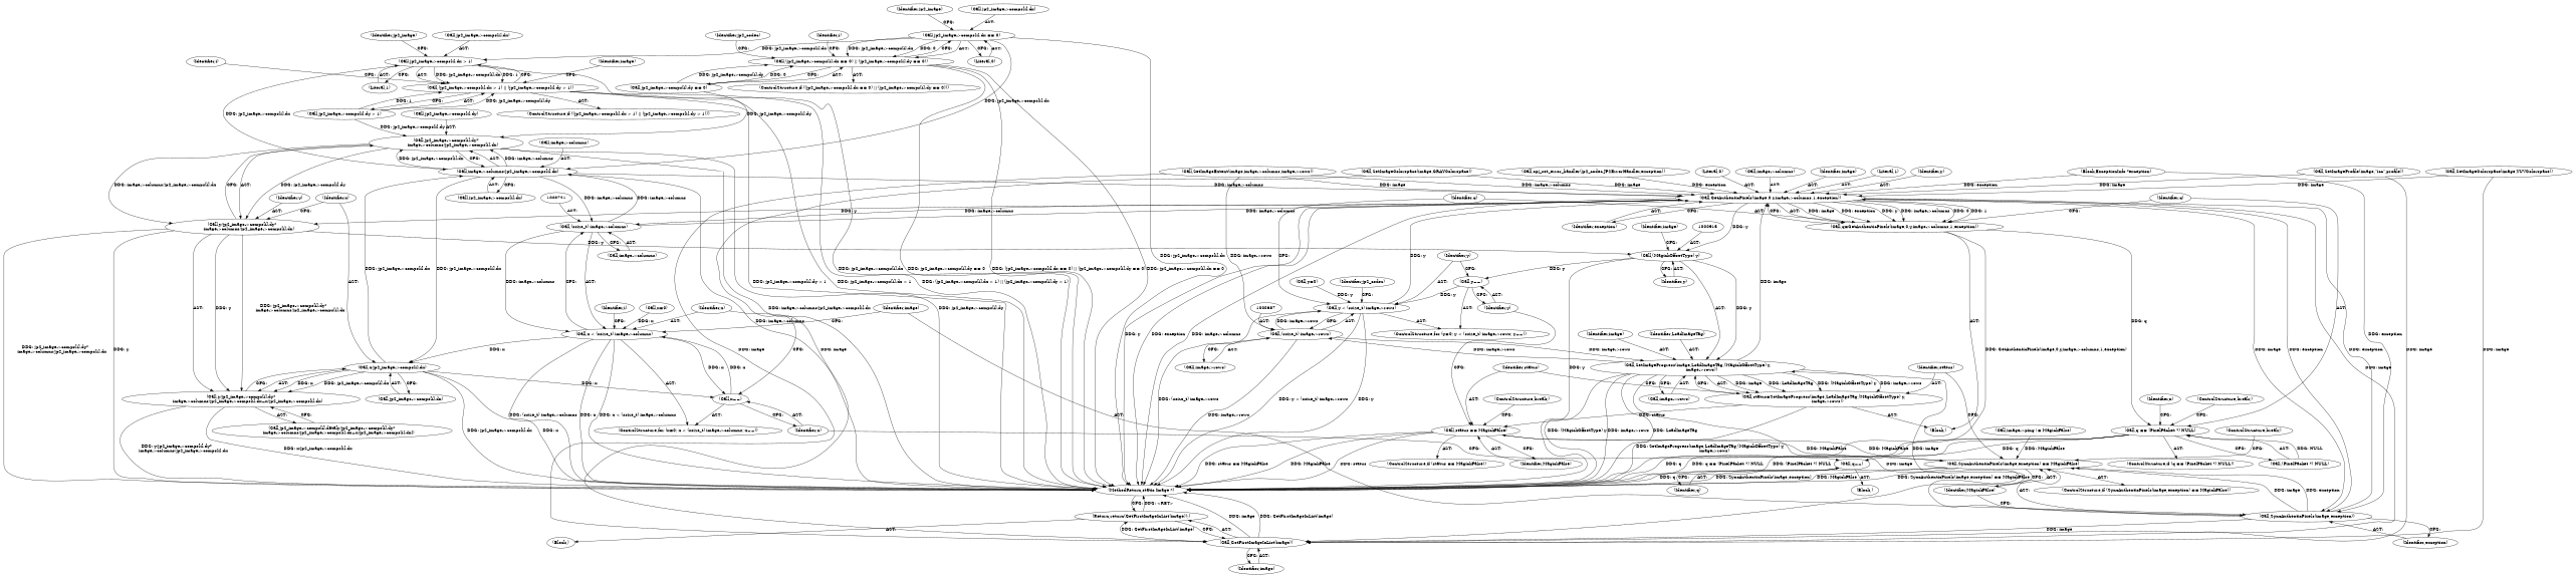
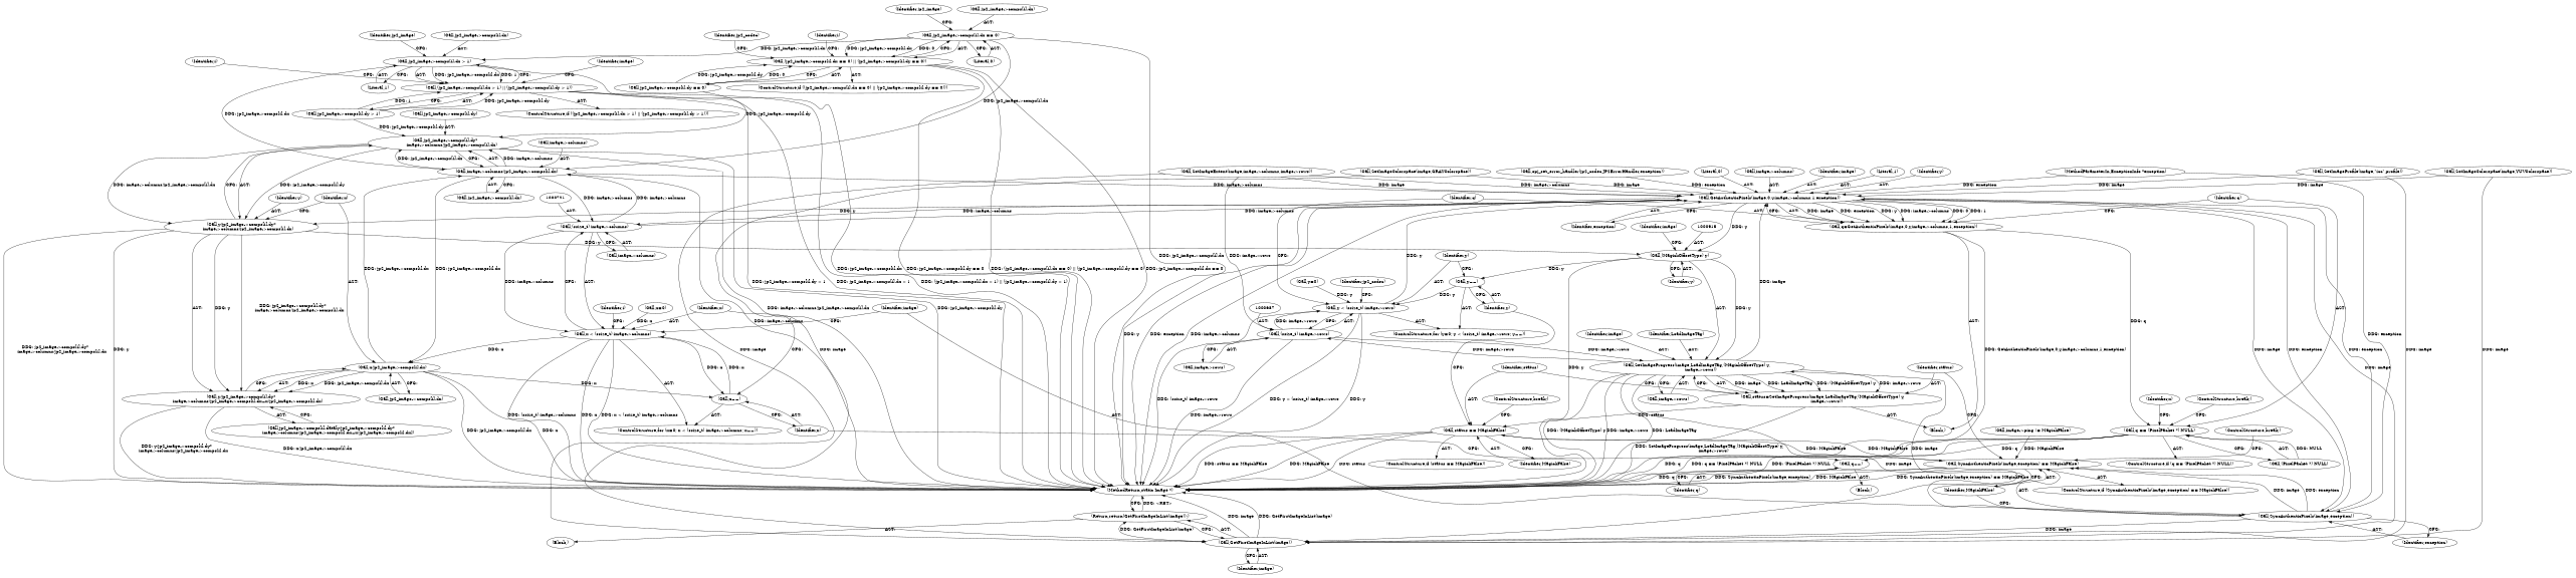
  digraph {
    n1 [label="(Call,jp2_image->comps[i].dx == 0)"]
    n2 [label="(Call,(jp2_image->comps[i].dx == 0) || (jp2_image->comps[i].dy == 0))"]
    n3 [label="(Call,jp2_image->comps[i].dx > 1)"]
    n4 [label="(Call,image->columns/jp2_image->comps[i].dx)"]
    n5 [label="(Literal,0)"]
    n6 [label="(MethodReturn,static Image *)"]
    n7 [label="(Call,jp2_image->comps[i].dy == 0)"]
    n8 [label="(ControlStructure,if ((jp2_image->comps[i].dx == 0) || (jp2_image->comps[i].dy == 0)))"]
    n9 [label="(Call,(jp2_image->comps[i].dx > 1) || (jp2_image->comps[i].dy > 1))"]
    n10 [label="(Literal,1)"]
    n11 [label="(Call,GetAuthenticPixels(image,0,y,image->columns,1,exception))"]
    n12 [label="(Call,(ssize_t) image->columns)"]
    n13 [label="(Call,x/jp2_image->comps[i].dx)"]
    n14 [label="(Call,jp2_image->comps[i].dy*\n          image->columns/jp2_image->comps[i].dx)"]
    n15 [label="(Call,jp2_image->comps[i].dx)"]
    n16 [label="(Return,return(GetFirstImageInList(image));)"]
    n17 [label="(Call,jp2_image->comps[i].dy > 1)"]
    n18 [label="(ControlStructure,if ((jp2_image->comps[i].dx > 1) || (jp2_image->comps[i].dy > 1)))"]
    n19 [label="(Call,q=GetAuthenticPixels(image,0,y,image->columns,1,exception))"]
    n20 [label="(Call,y/jp2_image->comps[i].dy*\n          image->columns/jp2_image->comps[i].dx)"]
    n21 [label="(Call,(MagickOffsetType) y)"]
    n22 [label="(Call,GetFirstImageInList(image))"]
    n23 [label="(Call,SyncAuthenticPixels(image,exception))"]
    n24 [label="(Identifier,exception)"]
    n25 [label="(Call,x < (ssize_t) image->columns)"]
    n26 [label="(Call,image->columns)"]
    n27 [label="(Call,x++)"]
    n28 [label="(Call,y/jp2_image->comps[i].dy*\n          image->columns/jp2_image->comps[i].dx+x/jp2_image->comps[i].dx)"]
    n29 [label="(Call,jp2_image->comps[i].dx)"]
    n30 [label="(Call,q == (PixelPacket *) NULL)"]
    n31 [label="(Block,)"]
    n32 [label="(Call,y++)"]
    n33 [label="(Call,SetImageProgress(image,LoadImageTag,(MagickOffsetType) y,\n      image->rows))"]
    n34 [label="(Identifier,y)"]
    n35 [label="(Identifier,image)"]
    n36 [label="(Call,SyncAuthenticPixels(image,exception) == MagickFalse)"]
    n37 [label="(Identifier,exception)"]
    n38 [label="(Call,q++)"]
    n39 [label="(ControlStructure,if (q == (PixelPacket *) NULL))"]
    n40 [label="(Call,(PixelPacket *) NULL)"]
    n41 [label="(Identifier,q)"]
    n42 [label="(Block,)"]
    n43 [label="(ControlStructure,for (x=0; x < (ssize_t) image->columns; x++))"]
    n44 [label="(Identifier,x)"]
    n45 [label="(Call,jp2_image->comps[i].data[y/jp2_image->comps[i].dy*\n          image->columns/jp2_image->comps[i].dx+x/jp2_image->comps[i].dx])"]
    n46 [label="(Call,y < (ssize_t) image->rows)"]
    n47 [label="(Identifier,y)"]
    n48 [label="(ControlStructure,for (y=0; y < (ssize_t) image->rows; y++))"]
    n49 [label="(Call,(ssize_t) image->rows)"]
    n50 [label="(Call,status=SetImageProgress(image,LoadImageTag,(MagickOffsetType) y,\n      image->rows))"]
    n51 [label="(Call,image->rows)"]
    n52 [label="(Call,status == MagickFalse)"]
    n53 [label="(Call,image->rows)"]
    n54 [label="(ControlStructure,if (status == MagickFalse))"]
    n55 [label="(Identifier,MagickFalse)"]
    n56 [label="(ControlStructure,if (SyncAuthenticPixels(image,exception) == MagickFalse))"]
    n57 [label="(Identifier,MagickFalse)"]
    n58 [label="(Block,)"]
    n59 [label="(Call,opj_set_error_handler(jp2_codec,JP2ErrorHandler,exception))"]
    n60 [label="(Call,y=0)"]
    n61 [label="(Identifier,i)"]
    n62 [label="(Call,image->ping != MagickFalse)"]
    n63 [label="(Call,SetImageColorspace(image,GRAYColorspace))"]
    n64 [label="(Identifier,image)"]
    n65 [label="(Identifier,q)"]
    n66 [label="(ControlStructure,break;)"]
    n67 [label="(Identifier,y)"]
    n68 [label="(Identifier,status)"]
    n69 [label="(Identifier,i)"]
    n70 [label="(Literal,0)"]
    n71 [label="(Identifier,x)"]
    n72 [label="(Identifier,jp2_image)"]
    n73 [label="(Call,image->columns)"]
    n74 [label="(Identifier,image)"]
    n75 [label="(Call,SetImageColorspace(image,YUVColorspace))"]
    n76 [label="(Call,image->columns)"]
    n77 [label="(Call,jp2_image->comps[i].dx)"]
    n78 [label="(Identifier,status)"]
    n79 [label="(Identifier,i)"]
    n80 [label="(Identifier,jp2_codec)"]
    n81 [label="(Identifier,jp2_codec)"]
    n82 [label="(Call,jp2_image->comps[i].dy)"]
    n83 [label="(Identifier,jp2_image)"]
    n84 [label="(Identifier,y)"]
    n85 [label="(Call,SetImageExtent(image,image->columns,image->rows))"]
-   n86 [label="(Block,ExceptionInfo *exception)"]
+   n86 [label="(MethodParameterIn,ExceptionInfo *exception)"]
    n87 [label="(Identifier,image)"]
    n88 [label="(ControlStructure,break;)"]
    n89 [label="(Call,x=0)"]
    n90 [label="(ControlStructure,break;)"]
    n91 [label="(Literal,1)"]
    n92 [label="(Identifier,q)"]
    n93 [label="(Identifier,image)"]
    n94 [label="(Identifier,LoadImageTag)"]
    n95 [label="(Identifier,x)"]
    n96 [label="(Call,jp2_image->comps[i].dx)"]
    n97 [label="(Identifier,y)"]
    n98 [label="(Identifier,x)"]
    n99 [label="(Identifier,image)"]
    n100 [label="(Call,SetImageProfile(image,\"icc\",profile))"]
    1000721
    1000915
    1000687
    n1 -> n2 [label="AST: "]
    n1 -> n2 [label="DDG: jp2_image->comps[i].dx"]
    n1 -> n2 [label="DDG: 0"]
    n1 -> n3 [label="DDG: jp2_image->comps[i].dx"]
    n1 -> n4 [label="DDG: jp2_image->comps[i].dx"]
    n1 -> n5 [label="CFG: "]
    n1 -> n6 [label="DDG: jp2_image->comps[i].dx"]
    n2 -> n1 [label="CFG: "]
    n2 -> n6 [label="DDG: jp2_image->comps[i].dy == 0"]
    n2 -> n6 [label="DDG: (jp2_image->comps[i].dx == 0) || (jp2_image->comps[i].dy == 0)"]
    n2 -> n6 [label="DDG: jp2_image->comps[i].dx == 0"]
    n2 -> n7 [label="CFG: "]
    n2 -> n8 [label="AST: "]
    n3 -> n4 [label="DDG: jp2_image->comps[i].dx"]
    n3 -> n6 [label="DDG: jp2_image->comps[i].dx"]
    n3 -> n9 [label="AST: "]
    n3 -> n9 [label="DDG: jp2_image->comps[i].dx"]
    n3 -> n9 [label="DDG: 1"]
    n3 -> n10 [label="CFG: "]
    n4 -> n6 [label="DDG: image->columns"]
    n4 -> n11 [label="DDG: image->columns"]
    n4 -> n12 [label="DDG: image->columns"]
    n4 -> n13 [label="DDG: jp2_image->comps[i].dx"]
    n4 -> n14 [label="AST: "]
    n4 -> n14 [label="DDG: image->columns"]
    n4 -> n14 [label="DDG: jp2_image->comps[i].dx"]
    n4 -> n15 [label="CFG: "]
    n5 -> n1 [label="AST: "]
    n6 -> n16 [label="CFG: "]
    n7 -> n2 [label="AST: "]
    n7 -> n2 [label="DDG: jp2_image->comps[i].dy"]
    n7 -> n2 [label="DDG: 0"]
    n7 -> n14 [label="DDG: jp2_image->comps[i].dy"]
    n9 -> n3 [label="CFG: "]
    n9 -> n6 [label="DDG: jp2_image->comps[i].dy > 1"]
    n9 -> n6 [label="DDG: jp2_image->comps[i].dx > 1"]
    n9 -> n6 [label="DDG: (jp2_image->comps[i].dx > 1) || (jp2_image->comps[i].dy > 1)"]
    n9 -> n17 [label="CFG: "]
    n9 -> n18 [label="AST: "]
    n10 -> n3 [label="AST: "]
    n11 -> n6 [label="DDG: y"]
    n11 -> n6 [label="DDG: exception"]
    n11 -> n6 [label="DDG: image->columns"]
    n11 -> n12 [label="DDG: image->columns"]
    n11 -> n19 [label="AST: "]
    n11 -> n19 [label="DDG: image"]
    n11 -> n19 [label="DDG: exception"]
    n11 -> n19 [label="DDG: y"]
    n11 -> n19 [label="DDG: image->columns"]
    n11 -> n19 [label="DDG: 0"]
    n11 -> n19 [label="DDG: 1"]
    n11 -> n20 [label="DDG: y"]
    n11 -> n21 [label="DDG: y"]
    n11 -> n22 [label="DDG: image"]
    n11 -> n23 [label="DDG: image"]
    n11 -> n23 [label="DDG: exception"]
    n11 -> n24 [label="CFG: "]
    n12 -> n4 [label="DDG: image->columns"]
    n12 -> n11 [label="DDG: image->columns"]
    n12 -> n25 [label="AST: "]
    n12 -> n25 [label="DDG: image->columns"]
    n12 -> n26 [label="CFG: "]
    n13 -> n4 [label="DDG: jp2_image->comps[i].dx"]
    n13 -> n6 [label="DDG: jp2_image->comps[i].dx"]
    n13 -> n6 [label="DDG: x"]
    n13 -> n27 [label="DDG: x"]
    n13 -> n28 [label="AST: "]
    n13 -> n28 [label="DDG: x"]
    n13 -> n28 [label="DDG: jp2_image->comps[i].dx"]
    n13 -> n29 [label="CFG: "]
    n14 -> n4 [label="CFG: "]
    n14 -> n6 [label="DDG: image->columns/jp2_image->comps[i].dx"]
    n14 -> n6 [label="DDG: jp2_image->comps[i].dy"]
    n14 -> n20 [label="AST: "]
    n14 -> n20 [label="DDG: jp2_image->comps[i].dy"]
    n14 -> n20 [label="DDG: image->columns/jp2_image->comps[i].dx"]
    n15 -> n4 [label="AST: "]
    n16 -> n6 [label="DDG: <RET>"]
    n16 -> n22 [label="CFG: "]
    n16 -> n58 [label="AST: "]
    n17 -> n9 [label="AST: "]
    n17 -> n9 [label="DDG: jp2_image->comps[i].dy"]
    n17 -> n9 [label="DDG: 1"]
    n17 -> n14 [label="DDG: jp2_image->comps[i].dy"]
    n19 -> n6 [label="DDG: GetAuthenticPixels(image,0,y,image->columns,1,exception)"]
    n19 -> n11 [label="CFG: "]
    n19 -> n30 [label="DDG: q"]
    n19 -> n31 [label="AST: "]
    n20 -> n6 [label="DDG: y"]
    n20 -> n6 [label="DDG: jp2_image->comps[i].dy*\n          image->columns/jp2_image->comps[i].dx"]
    n20 -> n14 [label="CFG: "]
    n20 -> n21 [label="DDG: y"]
    n20 -> n28 [label="AST: "]
    n20 -> n28 [label="DDG: y"]
    n20 -> n28 [label="DDG: jp2_image->comps[i].dy*\n          image->columns/jp2_image->comps[i].dx"]
    n21 -> n6 [label="DDG: y"]
    n21 -> n32 [label="DDG: y"]
    n21 -> n33 [label="AST: "]
    n21 -> n33 [label="DDG: y"]
    n21 -> n34 [label="CFG: "]
    n22 -> n6 [label="DDG: image"]
    n22 -> n6 [label="DDG: GetFirstImageInList(image)"]
    n22 -> n16 [label="AST: "]
    n22 -> n16 [label="DDG: GetFirstImageInList(image)"]
    n22 -> n35 [label="CFG: "]
    n23 -> n11 [label="DDG: exception"]
    n23 -> n22 [label="DDG: image"]
    n23 -> n33 [label="DDG: image"]
    n23 -> n36 [label="AST: "]
    n23 -> n36 [label="DDG: image"]
    n23 -> n36 [label="DDG: exception"]
    n23 -> n37 [label="CFG: "]
    n24 -> n11 [label="AST: "]
    n25 -> n6 [label="DDG: (ssize_t) image->columns"]
    n25 -> n6 [label="DDG: x"]
    n25 -> n6 [label="DDG: x < (ssize_t) image->columns"]
    n25 -> n12 [label="CFG: "]
    n25 -> n13 [label="DDG: x"]
    n25 -> n27 [label="DDG: x"]
    n25 -> n43 [label="AST: "]
    n26 -> n12 [label="AST: "]
    n27 -> n25 [label="DDG: x"]
    n27 -> n43 [label="AST: "]
    n27 -> n44 [label="CFG: "]
    n28 -> n6 [label="DDG: y/jp2_image->comps[i].dy*\n          image->columns/jp2_image->comps[i].dx"]
    n28 -> n6 [label="DDG: x/jp2_image->comps[i].dx"]
    n28 -> n13 [label="CFG: "]
    n28 -> n45 [label="AST: "]
    n29 -> n13 [label="AST: "]
    n30 -> n6 [label="DDG: q"]
    n30 -> n6 [label="DDG: q == (PixelPacket *) NULL"]
    n30 -> n6 [label="DDG: (PixelPacket *) NULL"]
    n30 -> n38 [label="DDG: q"]
    n30 -> n39 [label="AST: "]
    n30 -> n40 [label="CFG: "]
    n32 -> n46 [label="DDG: y"]
    n32 -> n47 [label="CFG: "]
    n32 -> n48 [label="AST: "]
    n33 -> n6 [label="DDG: (MagickOffsetType) y"]
    n33 -> n6 [label="DDG: image->rows"]
    n33 -> n6 [label="DDG: LoadImageTag"]
    n33 -> n11 [label="DDG: image"]
    n33 -> n22 [label="DDG: image"]
    n33 -> n49 [label="DDG: image->rows"]
    n33 -> n50 [label="AST: "]
    n33 -> n50 [label="DDG: image"]
    n33 -> n50 [label="DDG: LoadImageTag"]
    n33 -> n50 [label="DDG: (MagickOffsetType) y"]
    n33 -> n50 [label="DDG: image->rows"]
    n33 -> n51 [label="CFG: "]
    n34 -> n21 [label="AST: "]
    n35 -> n22 [label="AST: "]
    n36 -> n6 [label="DDG: SyncAuthenticPixels(image,exception)"]
    n36 -> n6 [label="DDG: MagickFalse"]
    n36 -> n6 [label="DDG: SyncAuthenticPixels(image,exception) == MagickFalse"]
    n36 -> n52 [label="DDG: MagickFalse"]
    n36 -> n56 [label="AST: "]
    n36 -> n57 [label="CFG: "]
    n37 -> n23 [label="AST: "]
    n38 -> n6 [label="DDG: q"]
    n38 -> n41 [label="CFG: "]
    n38 -> n42 [label="AST: "]
    n40 -> n30 [label="AST: "]
    n40 -> n30 [label="DDG: NULL"]
    n41 -> n38 [label="AST: "]
    n44 -> n27 [label="AST: "]
    n44 -> n38 [label="CFG: "]
    n45 -> n28 [label="CFG: "]
    n46 -> n6 [label="DDG: y < (ssize_t) image->rows"]
    n46 -> n6 [label="DDG: y"]
    n46 -> n6 [label="DDG: (ssize_t) image->rows"]
    n46 -> n11 [label="DDG: y"]
    n46 -> n48 [label="AST: "]
    n46 -> n49 [label="CFG: "]
    n47 -> n32 [label="AST: "]
    n47 -> n52 [label="CFG: "]
    n49 -> n6 [label="DDG: image->rows"]
    n49 -> n33 [label="DDG: image->rows"]
    n49 -> n46 [label="AST: "]
    n49 -> n46 [label="DDG: image->rows"]
    n49 -> n53 [label="CFG: "]
    n50 -> n6 [label="DDG: SetImageProgress(image,LoadImageTag,(MagickOffsetType) y,\n      image->rows)"]
    n50 -> n31 [label="AST: "]
    n50 -> n33 [label="CFG: "]
    n50 -> n52 [label="DDG: status"]
    n51 -> n33 [label="AST: "]
    n52 -> n6 [label="DDG: status == MagickFalse"]
    n52 -> n6 [label="DDG: MagickFalse"]
    n52 -> n6 [label="DDG: status"]
    n52 -> n36 [label="DDG: MagickFalse"]
    n52 -> n54 [label="AST: "]
    n52 -> n55 [label="CFG: "]
    n53 -> n49 [label="AST: "]
    n55 -> n52 [label="AST: "]
    n57 -> n23 [label="CFG: "]
    n57 -> n36 [label="AST: "]
    n59 -> n11 [label="DDG: exception"]
    n60 -> n46 [label="DDG: y"]
    n61 -> n9 [label="CFG: "]
    n62 -> n36 [label="DDG: MagickFalse"]
    n63 -> n11 [label="DDG: image"]
    n63 -> n22 [label="DDG: image"]
    n64 -> n23 [label="AST: "]
    n64 -> n25 [label="CFG: "]
    n65 -> n19 [label="CFG: "]
    n65 -> n30 [label="AST: "]
    n66 -> n52 [label="CFG: "]
    n67 -> n32 [label="CFG: "]
    n67 -> n46 [label="AST: "]
    n68 -> n50 [label="CFG: "]
    n68 -> n52 [label="AST: "]
    n69 -> n2 [label="CFG: "]
    n70 -> n11 [label="AST: "]
    n71 -> n25 [label="AST: "]
    n71 -> n27 [label="CFG: "]
    n72 -> n3 [label="CFG: "]
    n73 -> n4 [label="AST: "]
    n74 -> n21 [label="CFG: "]
    n75 -> n11 [label="DDG: image"]
    n75 -> n22 [label="DDG: image"]
    n76 -> n11 [label="AST: "]
    n77 -> n3 [label="AST: "]
    n78 -> n36 [label="CFG: "]
    n78 -> n50 [label="AST: "]
    n79 -> n25 [label="CFG: "]
    n80 -> n46 [label="CFG: "]
    n81 -> n2 [label="CFG: "]
    n82 -> n14 [label="AST: "]
    n83 -> n1 [label="CFG: "]
    n84 -> n20 [label="AST: "]
    n85 -> n11 [label="DDG: image"]
    n85 -> n11 [label="DDG: image->columns"]
    n85 -> n22 [label="DDG: image"]
    n85 -> n49 [label="DDG: image->rows"]
    n86 -> n11 [label="DDG: exception"]
    n86 -> n23 [label="DDG: exception"]
    n87 -> n11 [label="AST: "]
    n88 -> n30 [label="CFG: "]
    n89 -> n25 [label="DDG: x"]
    n90 -> n36 [label="CFG: "]
    n91 -> n11 [label="AST: "]
    n92 -> n19 [label="AST: "]
    n92 -> n46 [label="CFG: "]
    n93 -> n33 [label="AST: "]
    n94 -> n33 [label="AST: "]
    n95 -> n13 [label="AST: "]
    n95 -> n20 [label="CFG: "]
    n96 -> n1 [label="AST: "]
    n97 -> n11 [label="AST: "]
    n98 -> n30 [label="CFG: "]
    n99 -> n9 [label="CFG: "]
    n100 -> n11 [label="DDG: image"]
    n100 -> n22 [label="DDG: image"]
    1000721 -> n12 [label="AST: "]
    1000915 -> n21 [label="AST: "]
    1000687 -> n49 [label="AST: "]
  }
